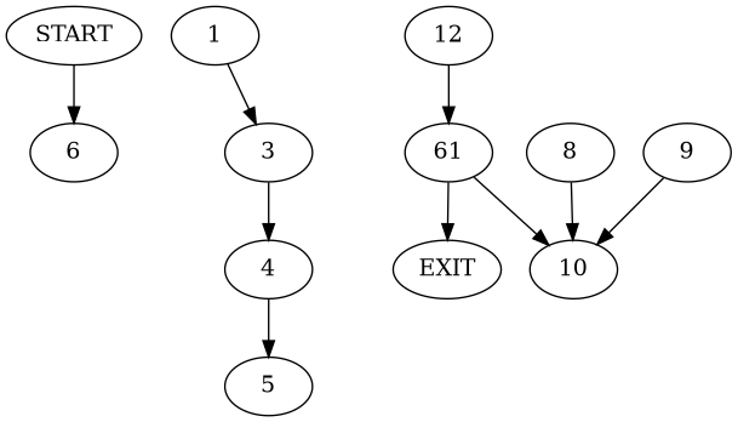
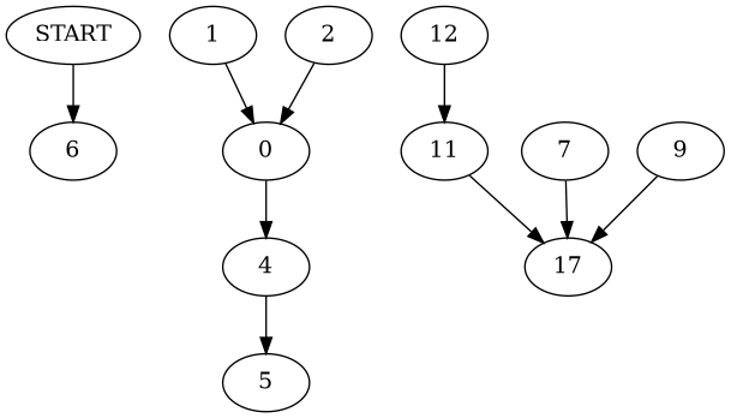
  digraph {
    n1 [label=START]
    6
    1
-   3
+   3 [label=0]
    12
-   11 [label=61]
-   n7 [label=EXIT]
+   11
+   2
    4
    5
-   7 [label=8]
-   10
+   7
+   10 [label=17]
    9
    n1 -> 6
    1 -> 3
    3 -> 4
    12 -> 11
-   11 -> n7
    11 -> 10
+   2 -> 3
    4 -> 5
    7 -> 10
    9 -> 10
  }
